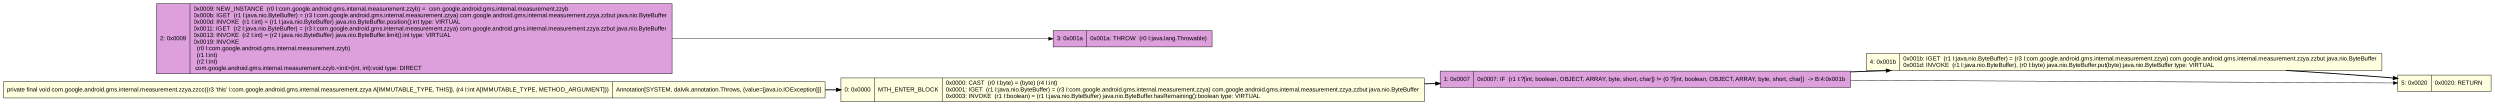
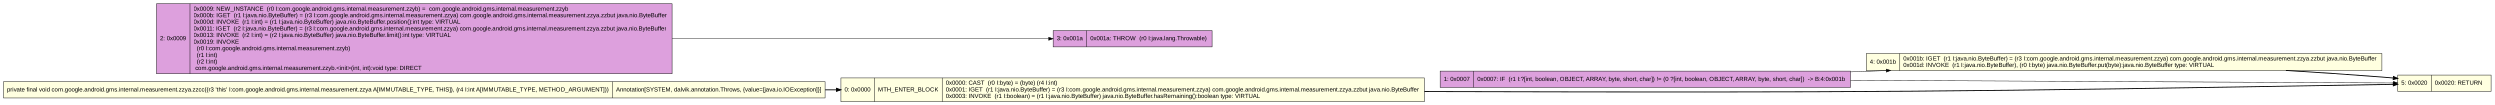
  digraph {
    fontname="Liberation Sans"
    rankdir=LR
    node [fillcolor=lightyellow fontname="Liberation Sans" shape=record style=filled]
    edge [fontname="Liberation Sans" style=bold]
    n1 [label="{0\:\ 0x0000|MTH_ENTER_BLOCK\l|0x0000: CAST  (r0 I:byte) = (byte) (r4 I:int) \l0x0001: IGET  (r1 I:java.nio.ByteBuffer) = (r3 I:com.google.android.gms.internal.measurement.zzya) com.google.android.gms.internal.measurement.zzya.zzbut java.nio.ByteBuffer \l0x0003: INVOKE  (r1 I:boolean) = (r1 I:java.nio.ByteBuffer) java.nio.ByteBuffer.hasRemaining():boolean type: VIRTUAL \l}"]
    n2 [fillcolor=plum label="{1\:\ 0x0007|0x0007: IF  (r1 I:?[int, boolean, OBJECT, ARRAY, byte, short, char]) != (0 ?[int, boolean, OBJECT, ARRAY, byte, short, char])  \-\> B:4:0x001b \l}"]
    n3 [label="{4\:\ 0x001b|0x001b: IGET  (r1 I:java.nio.ByteBuffer) = (r3 I:com.google.android.gms.internal.measurement.zzya) com.google.android.gms.internal.measurement.zzya.zzbut java.nio.ByteBuffer \l0x001d: INVOKE  (r1 I:java.nio.ByteBuffer), (r0 I:byte) java.nio.ByteBuffer.put(byte):java.nio.ByteBuffer type: VIRTUAL \l}"]
    n4 [label="{5\:\ 0x0020|0x0020: RETURN   \l}"]
    n5 [fillcolor=plum label="{2\:\ 0x0009|0x0009: NEW_INSTANCE  (r0 I:com.google.android.gms.internal.measurement.zzyb) =  com.google.android.gms.internal.measurement.zzyb \l0x000b: IGET  (r1 I:java.nio.ByteBuffer) = (r3 I:com.google.android.gms.internal.measurement.zzya) com.google.android.gms.internal.measurement.zzya.zzbut java.nio.ByteBuffer \l0x000d: INVOKE  (r1 I:int) = (r1 I:java.nio.ByteBuffer) java.nio.ByteBuffer.position():int type: VIRTUAL \l0x0011: IGET  (r2 I:java.nio.ByteBuffer) = (r3 I:com.google.android.gms.internal.measurement.zzya) com.google.android.gms.internal.measurement.zzya.zzbut java.nio.ByteBuffer \l0x0013: INVOKE  (r2 I:int) = (r2 I:java.nio.ByteBuffer) java.nio.ByteBuffer.limit():int type: VIRTUAL \l0x0019: INVOKE  \l  (r0 I:com.google.android.gms.internal.measurement.zzyb)\l  (r1 I:int)\l  (r2 I:int)\l com.google.android.gms.internal.measurement.zzyb.\<init\>(int, int):void type: DIRECT \l}"]
    n6 [fillcolor=plum label="{3\:\ 0x001a|0x001a: THROW  (r0 I:java.lang.Throwable) \l}"]
    n7 [label="{private final void com.google.android.gms.internal.measurement.zzya.zzcc((r3 'this' I:com.google.android.gms.internal.measurement.zzya A[IMMUTABLE_TYPE, THIS]), (r4 I:int A[IMMUTABLE_TYPE, METHOD_ARGUMENT]))  | Annotation[SYSTEM, dalvik.annotation.Throws, \{value=[java.io.IOException]\}]\l}"]
-   n1 -> n2
-   n2 -> n3
+   n1 -> n4
+   n2 -> n3 [style=solid]
    n2 -> n4 [style=solid]
    n3 -> n4
    n5 -> n6 [style=solid]
    n7 -> n1
  }
